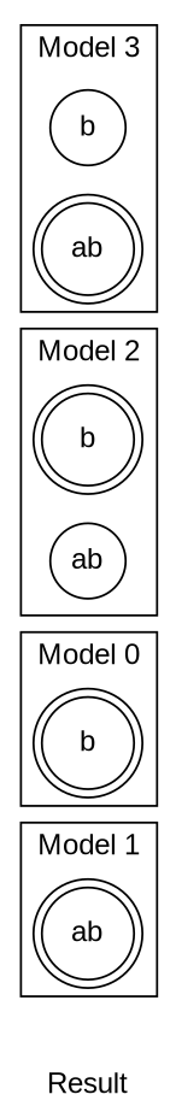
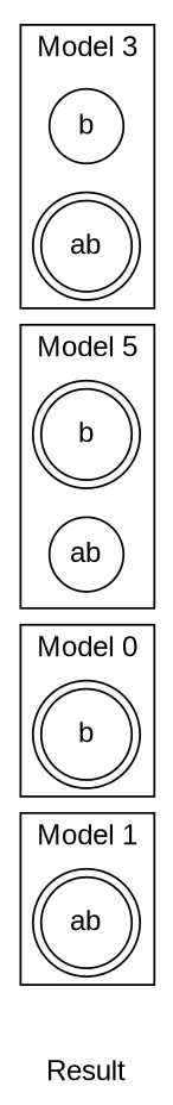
  digraph {
    label=Result
    rankdir=LR
    splines=ortho
    fontname="Liberation Sans"
    node [fixedsize=true shape=doublecircle fontname="Liberation Sans"]
    n1 [height=0.5 label=ab width=0.5]
    n2 [height=0.5 label=b width=0.5]
    n3 [height=0.5 label=b width=0.5]
    n4 [height=0.5 label=ab shape=circle width=0.5]
    n5 [height=0.5 label=b shape=circle width=0.5]
    n6 [height=0.5 label=ab width=0.5]
    subgraph cluster_1 {
      label="Model 1"
      n1
    }
    subgraph cluster_2 {
      label="Model 0"
      n2
    }
    subgraph cluster_3 {
-     label="Model 2"
+     label="Model 5"
      n3
      n4
    }
    subgraph cluster_4 {
      label="Model 3"
      n5
      n6
    }
  }
